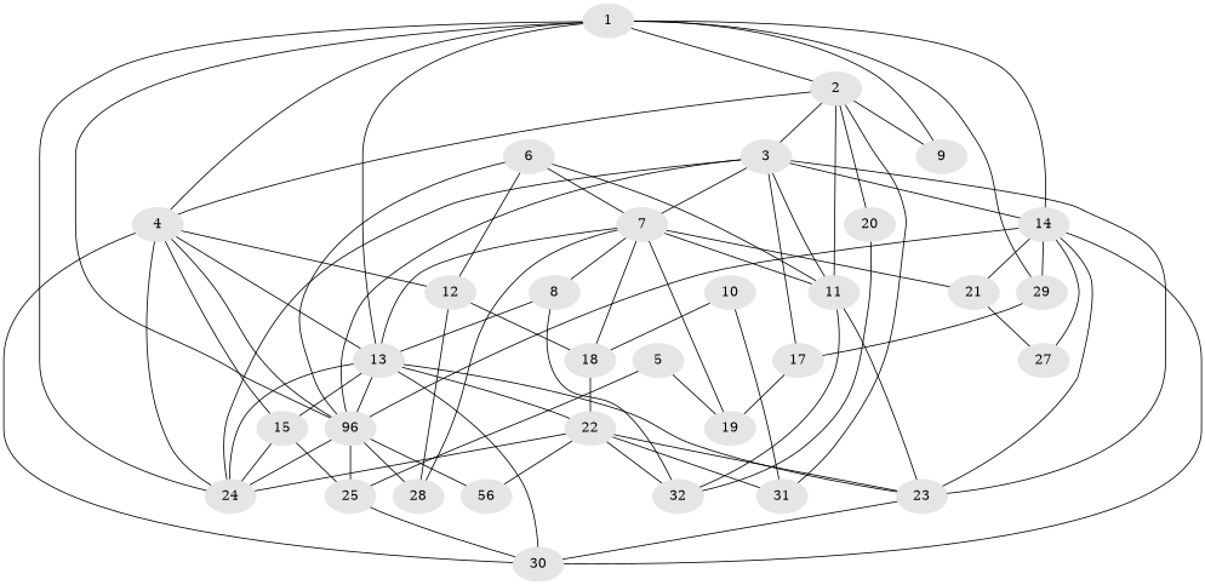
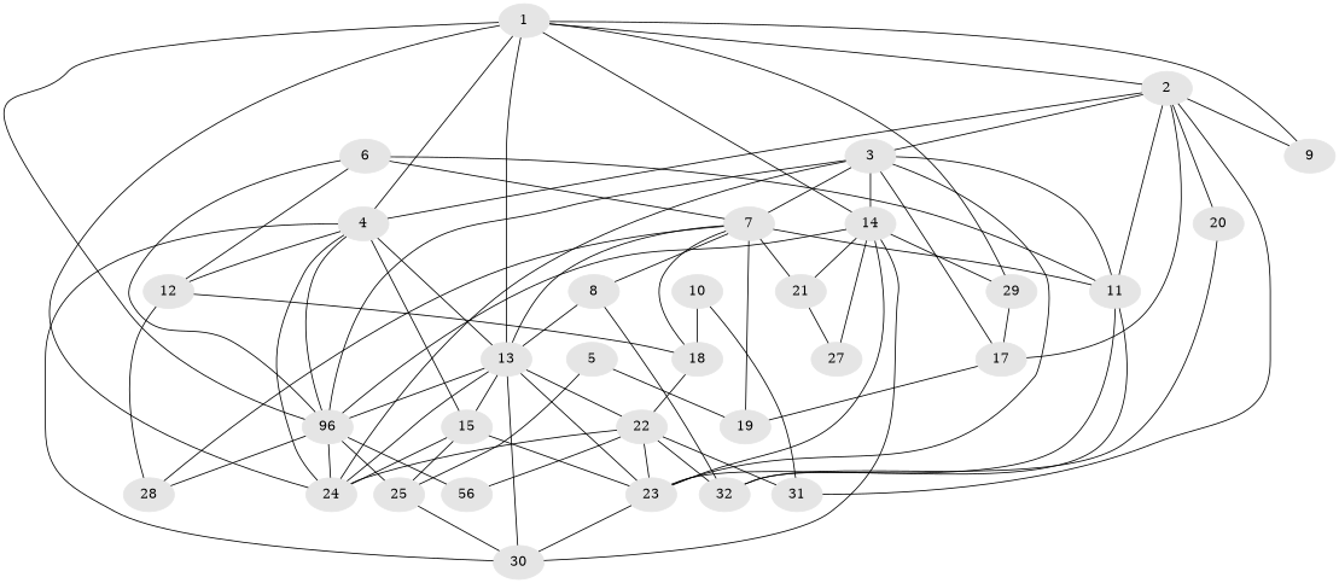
  graph {
    node [color=gray90 style=filled]
    edge [weight=1.0]
    1
    2
    4
    9
    13
    14
    n7 [label=96]
    24
    29
    3
    11
    17
    20
    31
    12
    15
    30
    23
    22
    21
    27
    25
    28
    n24 [label=56]
    7
    32
    19
    8
    18
    5
    6
    10
    1 -- 2
    1 -- 4
    1 -- 9
    1 -- 13 [weight=2.0]
    1 -- 14 [weight=2.0]
    1 -- n7
    1 -- 24
    1 -- 29
    2 -- 4
    2 -- 9 [weight=2.0]
    2 -- 3
    2 -- 11
+   2 -- 17
    2 -- 20
    2 -- 31
    4 -- 13 [weight=2.0]
    4 -- n7
    4 -- 24
    4 -- 12
    4 -- 15
    4 -- 30
    13 -- n7
    13 -- 24
    13 -- 15
    13 -- 30
    13 -- 23
    13 -- 22
    14 -- n7
    14 -- 29
    14 -- 30
    14 -- 23
    14 -- 21
    14 -- 27
    n7 -- 24
    n7 -- 25
    n7 -- 28
    n7 -- n24
    29 -- 17 [weight=2.0]
    3 -- 14 [weight=3.0]
    3 -- n7
    3 -- 24
    3 -- 11 [weight=3.0]
    3 -- 17
    3 -- 23 [weight=2.0]
    3 -- 7 [weight=3.0]
    11 -- 23
    11 -- 32
    17 -- 19
    20 -- 32
    12 -- 28
    12 -- 18
    15 -- 24
+   15 -- 23
    15 -- 25
    23 -- 30
    22 -- 24
    22 -- 31
    22 -- 23
    22 -- n24
    22 -- 32
    21 -- 27
    25 -- 30
    7 -- 13
    7 -- 11 [weight=2.0]
    7 -- 21
    7 -- 28 [weight=2.0]
    7 -- 19
    7 -- 8
    7 -- 18
    8 -- 13
    8 -- 32
    18 -- 22
    5 -- 25
    5 -- 19
    6 -- n7
    6 -- 11
    6 -- 12
    6 -- 7
    10 -- 31
    10 -- 18
  }
